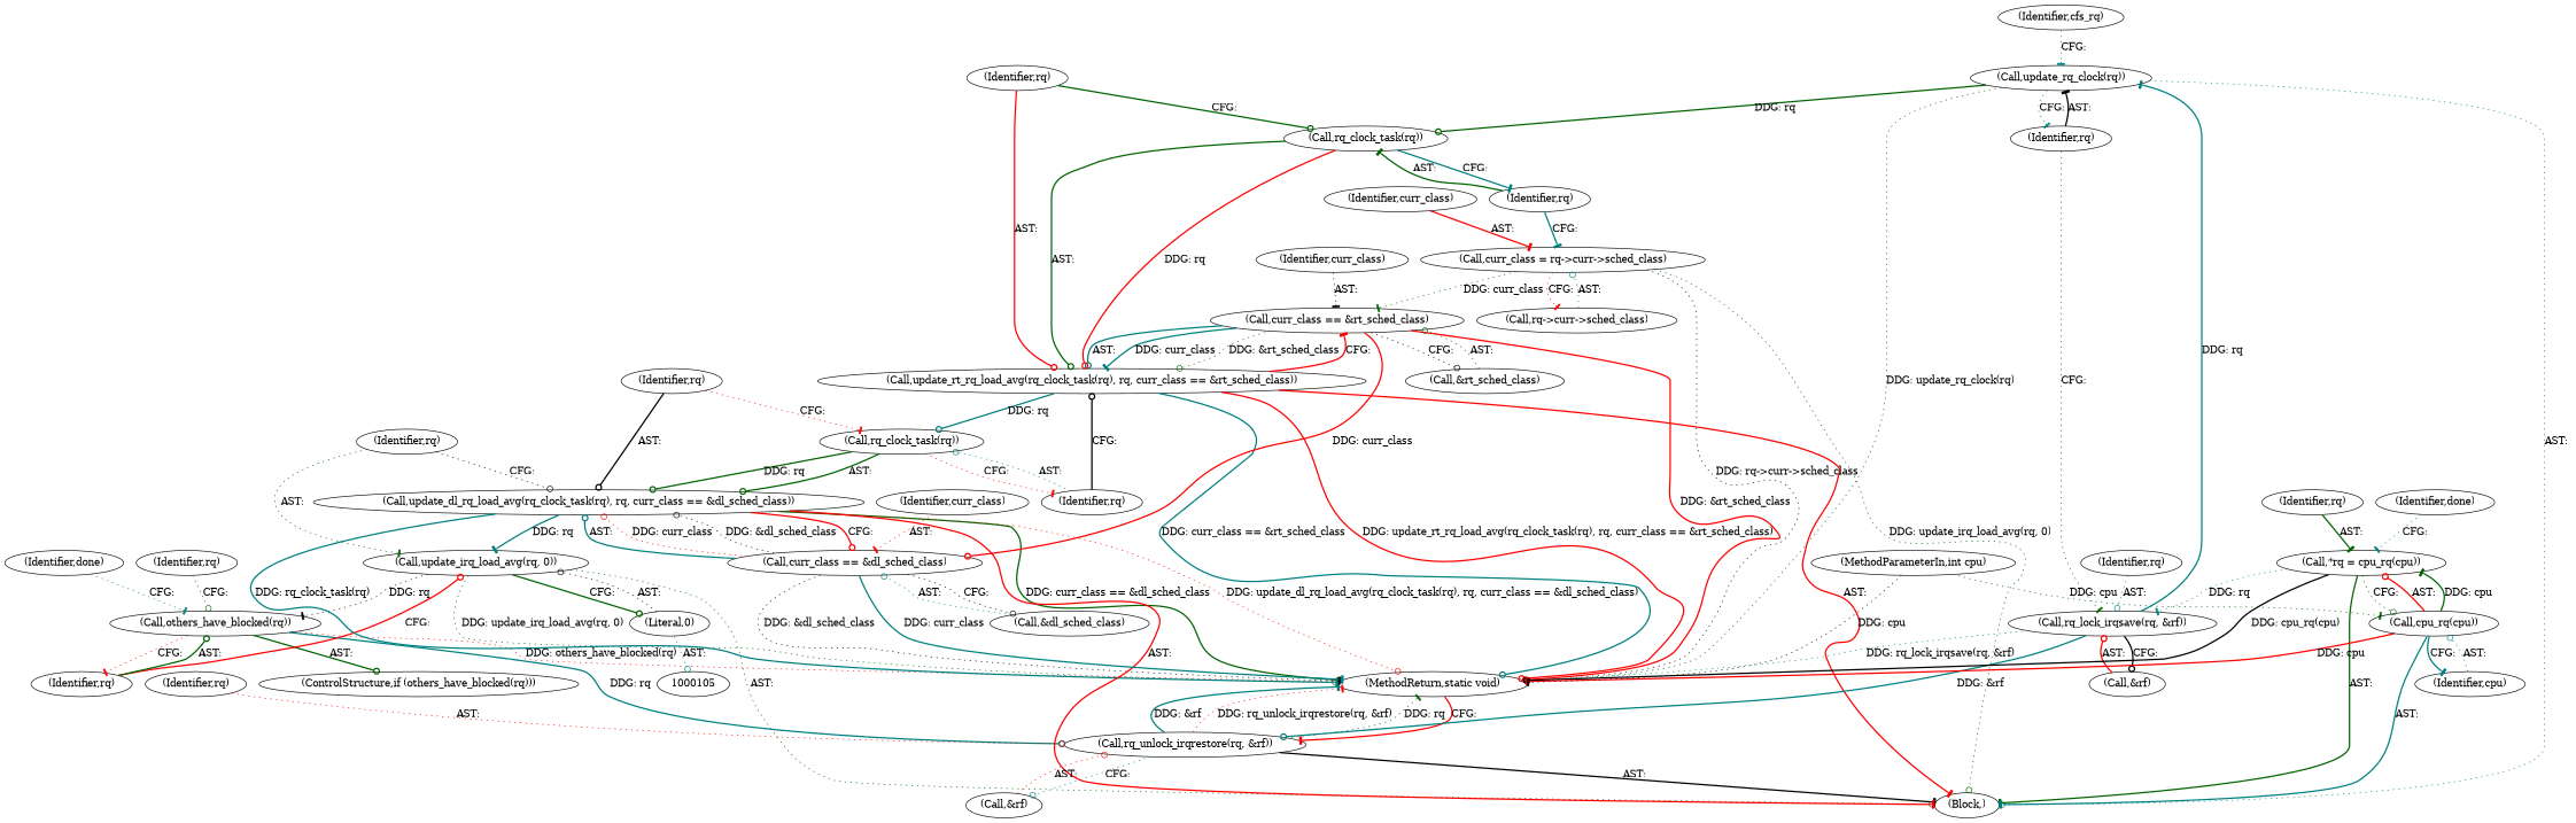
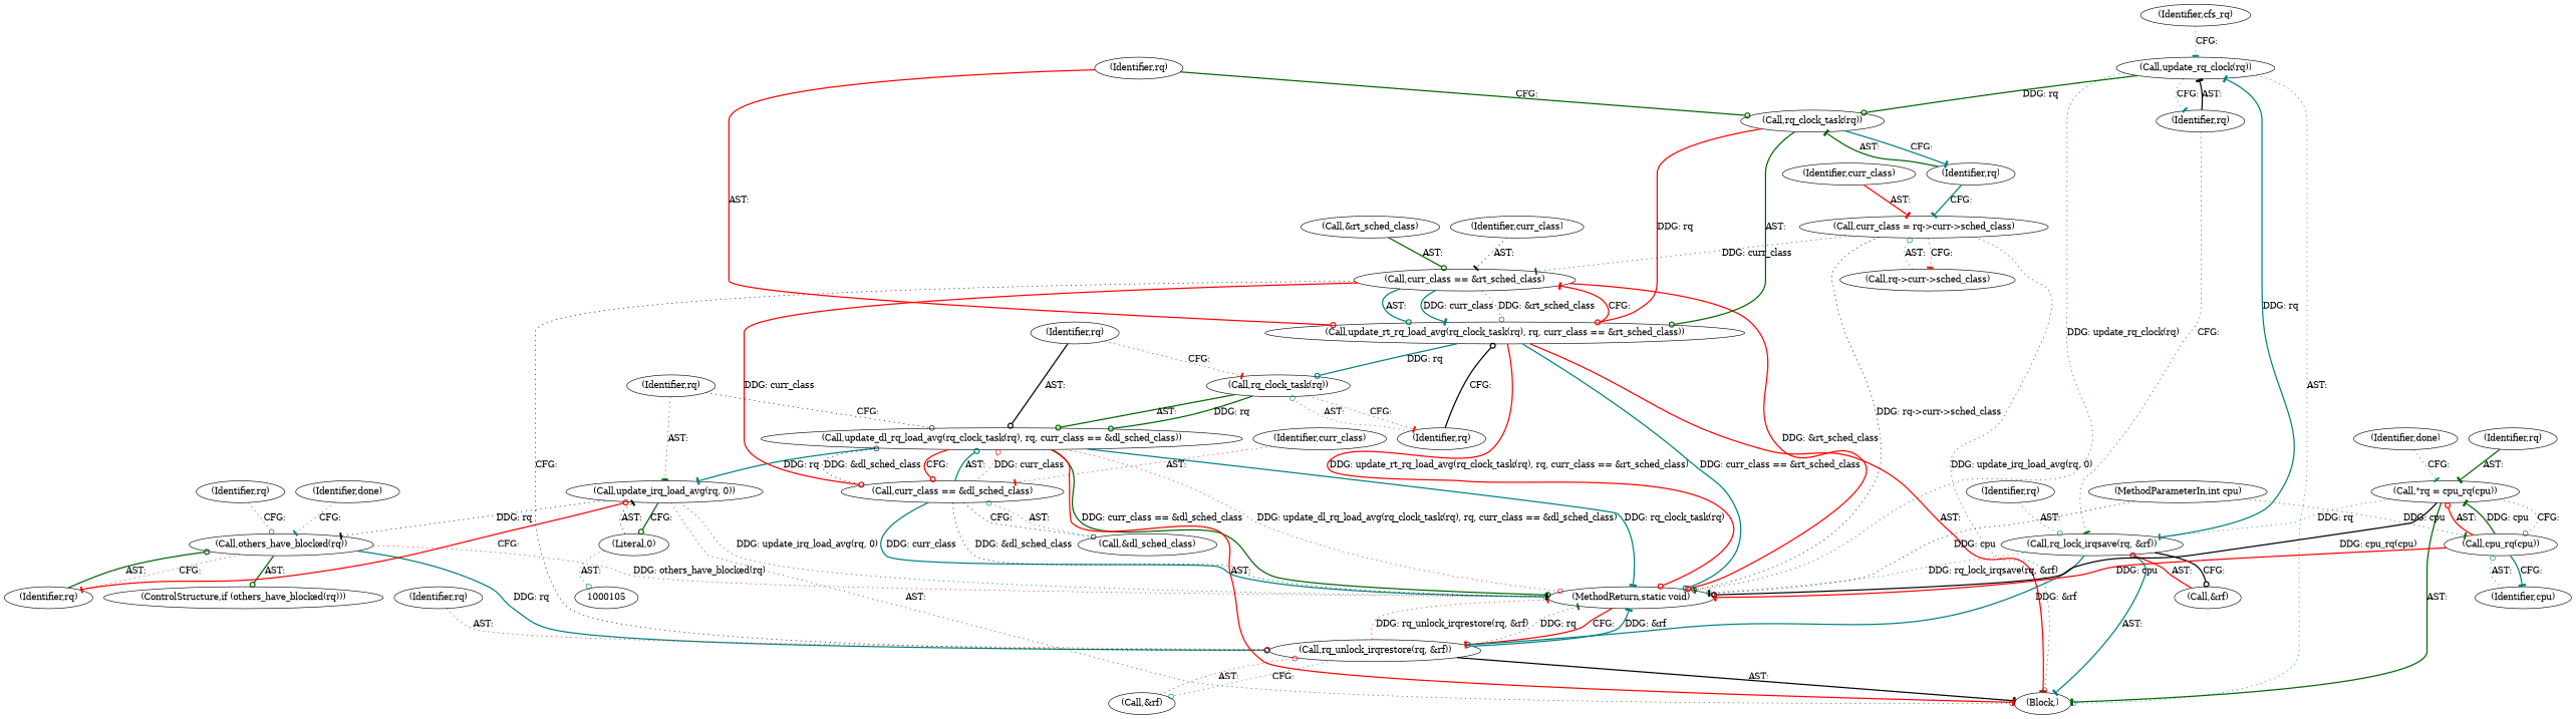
  digraph {
    edge [arrowhead=odot color=teal style=bold]
    n1 [label="(Call,update_irq_load_avg(rq, 0))"]
    n2 [label="(Call,others_have_blocked(rq))"]
    n3 [label="(Literal,0)"]
    n4 [label="(MethodReturn,static void)"]
    n5 [label="(Block,)"]
    n6 [label="(Call,rq_unlock_irqrestore(rq, &rf))"]
    n7 [label="(Identifier,rq)"]
    n8 [label="(ControlStructure,if (others_have_blocked(rq)))"]
    1000105
    n10 [label="(Call,update_dl_rq_load_avg(rq_clock_task(rq), rq, curr_class == &dl_sched_class))"]
    n11 [label="(Call,curr_class == &dl_sched_class)"]
    n12 [label="(Call,&dl_sched_class)"]
    n13 [label="(Call,rq_clock_task(rq))"]
    n14 [label="(Identifier,rq)"]
    n15 [label="(Call,update_rt_rq_load_avg(rq_clock_task(rq), rq, curr_class == &rt_sched_class))"]
    n16 [label="(Call,curr_class == &rt_sched_class)"]
    n17 [label="(Call,&rt_sched_class)"]
    n18 [label="(Call,rq_clock_task(rq))"]
    n19 [label="(Identifier,rq)"]
    n20 [label="(Call,curr_class = rq->curr->sched_class)"]
    n21 [label="(Call,update_rq_clock(rq))"]
    n22 [label="(Identifier,rq)"]
    n23 [label="(Call,rq_lock_irqsave(rq, &rf))"]
    n24 [label="(Call,&rf)"]
    n25 [label="(Call,&rf)"]
    n26 [label="(Call,*rq = cpu_rq(cpu))"]
    n27 [label="(Call,cpu_rq(cpu))"]
    n28 [label="(Identifier,cpu)"]
    n29 [label="(MethodParameterIn,int cpu)"]
    n30 [label="(Call,rq->curr->sched_class)"]
    n31 [label="(Identifier,rq)"]
    n32 [label="(Identifier,rq)"]
    n33 [label="(Identifier,curr_class)"]
    n34 [label="(Identifier,rq)"]
    n35 [label="(Identifier,done)"]
    n36 [label="(Identifier,rq)"]
    n37 [label="(Identifier,rq)"]
    n38 [label="(Identifier,curr_class)"]
    n39 [label="(Identifier,cfs_rq)"]
    n40 [label="(Identifier,rq)"]
    n41 [label="(Identifier,rq)"]
    n42 [label="(Identifier,done)"]
    n43 [label="(Identifier,curr_class)"]
    n1 -> n2 [arrowhead=tee color=black label="DDG: rq" style=dotted]
    n1 -> n3 [color=darkgreen label="CFG: "]
    n1 -> n4 [color=darkgreen label="DDG: update_irq_load_avg(rq, 0)" style=dotted]
    n1 -> n5 [color=darkgreen label="AST: " style=dotted]
    n2 -> n4 [arrowhead=tee color=red label="DDG: others_have_blocked(rq)" style=dotted]
    n2 -> n6 [label="DDG: rq"]
    n2 -> n7 [arrowhead=tee color=red label="CFG: " style=dotted]
    n2 -> n8 [color=darkgreen label="AST: "]
-   n3 -> n1 [color=black label="AST: " style=dotted]
+   n3 -> n1 [arrowhead=tee color=black label="AST: " style=dotted]
    n3 -> 1000105 [label="AST: " style=dotted]
    n4 -> n6 [arrowhead=tee color=red label="CFG: "]
    n6 -> n4 [arrowhead=tee label="DDG: &rf"]
    n6 -> n4 [arrowhead=tee color=red label="DDG: rq_unlock_irqrestore(rq, &rf)" style=dotted]
    n6 -> n4 [arrowhead=tee color=darkgreen label="DDG: rq" style=dotted]
    n6 -> n5 [arrowhead=tee color=black label="AST: "]
    n6 -> n25 [label="CFG: " style=dotted]
    n7 -> n1 [color=red label="CFG: "]
    n7 -> n2 [color=darkgreen label="AST: "]
    n10 -> n1 [arrowhead=tee label="DDG: rq"]
    n10 -> n4 [color=darkgreen label="DDG: curr_class == &dl_sched_class"]
    n10 -> n4 [color=red label="DDG: update_dl_rq_load_avg(rq_clock_task(rq), rq, curr_class == &dl_sched_class)" style=dotted]
    n10 -> n4 [arrowhead=tee label="DDG: rq_clock_task(rq)"]
    n10 -> n5 [arrowhead=tee color=red label="AST: "]
    n10 -> n11 [color=red label="CFG: "]
    n11 -> n4 [arrowhead=tee label="DDG: curr_class"]
    n11 -> n4 [arrowhead=tee color=black label="DDG: &dl_sched_class" style=dotted]
    n11 -> n10 [label="AST: "]
    n11 -> n10 [color=red label="DDG: curr_class" style=dotted]
    n11 -> n10 [color=black label="DDG: &dl_sched_class" style=dotted]
    n11 -> n12 [color=black label="CFG: " style=dotted]
    n12 -> n11 [label="AST: " style=dotted]
    n13 -> n10 [color=darkgreen label="AST: "]
    n13 -> n10 [color=darkgreen label="DDG: rq"]
    n13 -> n14 [arrowhead=tee color=red label="CFG: " style=dotted]
    n14 -> n13 [label="AST: " style=dotted]
    n14 -> n15 [color=black label="CFG: "]
    n15 -> n4 [color=red label="DDG: update_rt_rq_load_avg(rq_clock_task(rq), rq, curr_class == &rt_sched_class)"]
    n15 -> n4 [label="DDG: curr_class == &rt_sched_class"]
    n15 -> n5 [arrowhead=tee color=red label="AST: "]
    n15 -> n13 [label="DDG: rq"]
    n15 -> n16 [arrowhead=tee color=red label="CFG: "]
    n16 -> n4 [color=red label="DDG: &rt_sched_class"]
    n16 -> n11 [color=red label="DDG: curr_class"]
    n16 -> n15 [label="AST: "]
    n16 -> n15 [arrowhead=tee label="DDG: curr_class"]
    n16 -> n15 [color=darkgreen label="DDG: &rt_sched_class" style=dotted]
-   n16 -> n17 [color=black label="CFG: " style=dotted]
-   n17 -> n16 [color=darkgreen label="AST: " style=dotted]
+   n16 -> n6 [color=black label="CFG: " style=dotted]
+   n17 -> n16 [color=darkgreen label="AST: "]
    n18 -> n15 [color=darkgreen label="AST: "]
    n18 -> n15 [color=red label="DDG: rq"]
    n18 -> n19 [arrowhead=tee label="CFG: "]
    n19 -> n18 [arrowhead=tee color=darkgreen label="AST: "]
    n19 -> n20 [arrowhead=tee label="CFG: "]
    n20 -> n4 [color=black label="DDG: rq->curr->sched_class" style=dotted]
    n20 -> n5 [color=darkgreen label="DDG: update_irq_load_avg(rq, 0)" style=dotted]
    n20 -> n16 [arrowhead=tee color=darkgreen label="DDG: curr_class" style=dotted]
    n20 -> n30 [arrowhead=tee color=red label="CFG: " style=dotted]
    n21 -> n4 [arrowhead=tee color=darkgreen label="DDG: update_rq_clock(rq)" style=dotted]
    n21 -> n5 [label="AST: " style=dotted]
    n21 -> n18 [color=darkgreen label="DDG: rq"]
    n21 -> n22 [arrowhead=tee label="CFG: " style=dotted]
    n22 -> n21 [arrowhead=tee color=black label="AST: "]
    n22 -> n23 [arrowhead=tee color=darkgreen label="CFG: " style=dotted]
    n23 -> n4 [label="DDG: rq_lock_irqsave(rq, &rf)" style=dotted]
-   n27 -> n5 [arrowhead=tee label="AST: "]
+   n23 -> n5 [arrowhead=tee label="AST: "]
    n23 -> n6 [label="DDG: &rf"]
    n23 -> n21 [arrowhead=tee label="DDG: rq"]
    n23 -> n24 [color=black label="CFG: "]
    n24 -> n23 [color=red label="AST: "]
    n25 -> n6 [color=red label="AST: " style=dotted]
    n26 -> n4 [color=black label="DDG: cpu_rq(cpu)"]
    n26 -> n5 [arrowhead=tee color=darkgreen label="AST: "]
    n26 -> n23 [arrowhead=tee label="DDG: rq" style=dotted]
    n26 -> n27 [color=darkgreen label="CFG: " style=dotted]
    n27 -> n4 [arrowhead=tee color=red label="DDG: cpu"]
    n27 -> n26 [color=red label="AST: "]
    n27 -> n26 [arrowhead=tee color=darkgreen label="DDG: cpu"]
    n27 -> n28 [arrowhead=tee label="CFG: "]
    n28 -> n27 [label="AST: " style=dotted]
    n29 -> n4 [arrowhead=tee color=black label="DDG: cpu" style=dotted]
    n29 -> n27 [arrowhead=tee color=darkgreen label="DDG: cpu" style=dotted]
    n30 -> n20 [label="AST: " style=dotted]
    n31 -> n1 [arrowhead=tee color=darkgreen label="AST: " style=dotted]
    n31 -> n10 [color=black label="CFG: " style=dotted]
    n32 -> n2 [color=darkgreen label="CFG: " style=dotted]
    n33 -> n11 [arrowhead=tee color=red label="AST: " style=dotted]
    n34 -> n10 [color=black label="AST: "]
    n34 -> n13 [arrowhead=tee color=red label="CFG: " style=dotted]
    n35 -> n26 [arrowhead=tee label="CFG: " style=dotted]
    n36 -> n26 [arrowhead=tee color=darkgreen label="AST: "]
    n37 -> n6 [color=red label="AST: " style=dotted]
    n38 -> n16 [arrowhead=tee color=black label="AST: " style=dotted]
    n39 -> n21 [arrowhead=tee label="CFG: " style=dotted]
    n40 -> n15 [color=red label="AST: "]
    n40 -> n18 [color=darkgreen label="CFG: "]
    n41 -> n23 [label="AST: " style=dotted]
    n42 -> n2 [arrowhead=tee label="CFG: " style=dotted]
    n43 -> n20 [arrowhead=tee color=red label="AST: "]
  }
